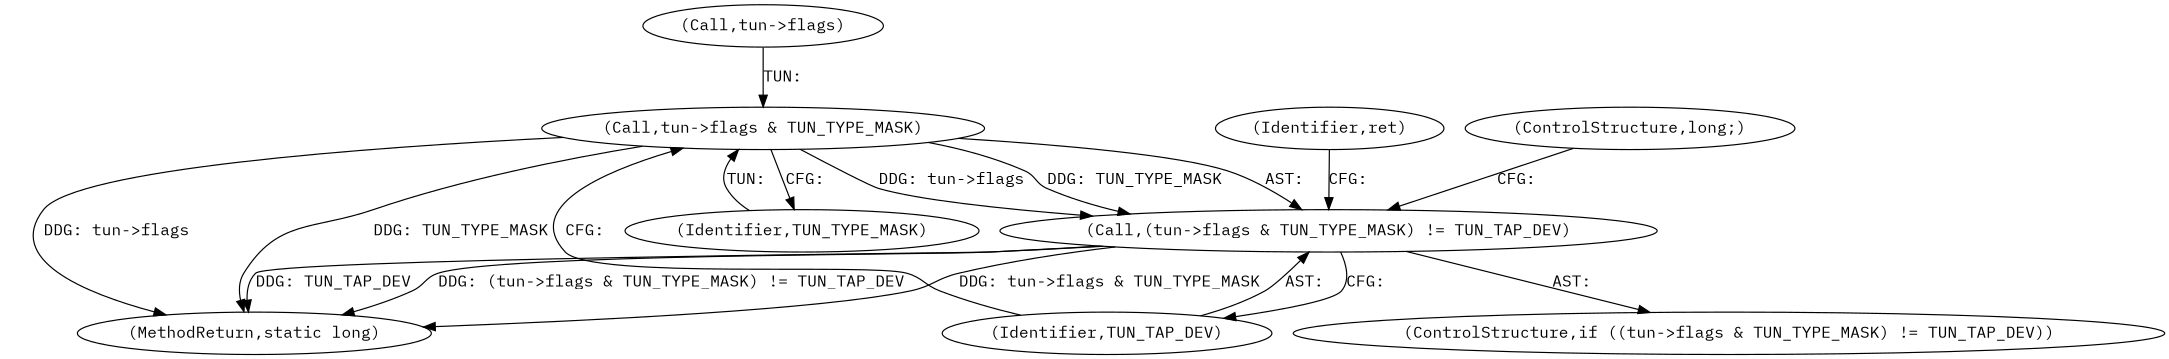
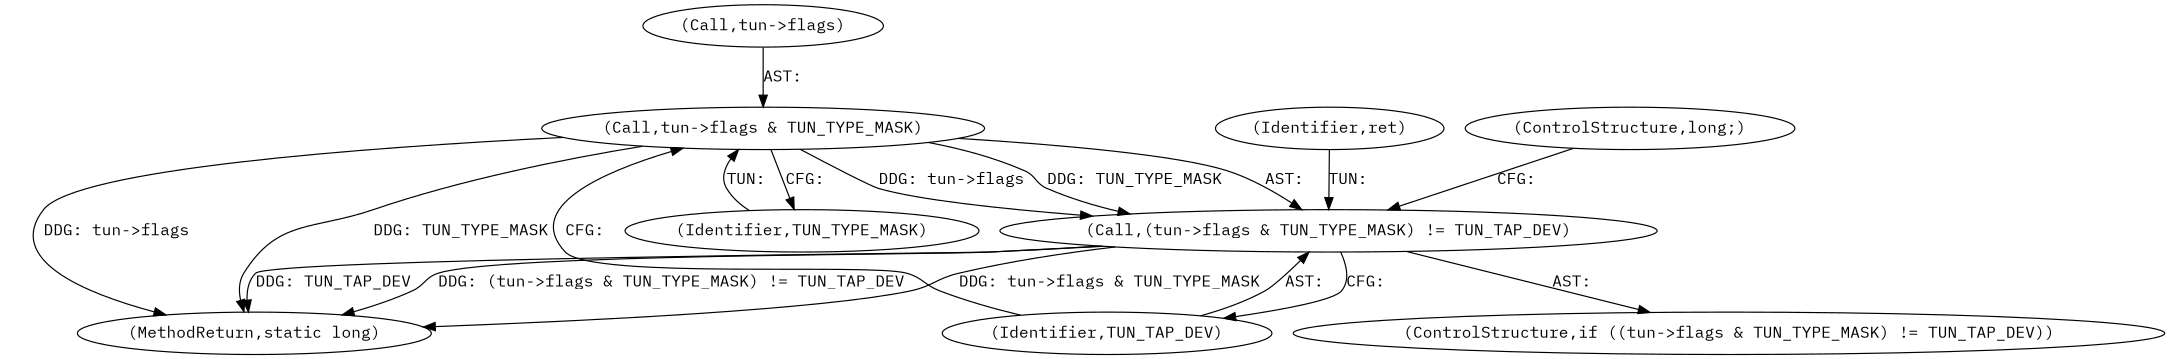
  digraph {
    fontname="IBM Plex Mono"
    node [fontname="IBM Plex Mono"]
    edge [fontname="IBM Plex Mono"]
    n1 [label="(Call,tun->flags & TUN_TYPE_MASK)"]
    n2 [label="(Call,(tun->flags & TUN_TYPE_MASK) != TUN_TAP_DEV)"]
    n3 [label="(MethodReturn,static long)"]
    n4 [label="(Identifier,TUN_TYPE_MASK)"]
    n5 [label="(Identifier,TUN_TAP_DEV)"]
    n6 [label="(ControlStructure,if ((tun->flags & TUN_TYPE_MASK) != TUN_TAP_DEV))"]
    n7 [label="(Identifier,ret)"]
    n8 [label="(ControlStructure,long;)"]
    n9 [label="(Call,tun->flags)"]
    n1 -> n2 [label="AST: "]
    n1 -> n2 [label="DDG: tun->flags"]
    n1 -> n2 [label="DDG: TUN_TYPE_MASK"]
    n1 -> n3 [label="DDG: tun->flags"]
    n1 -> n3 [label="DDG: TUN_TYPE_MASK"]
    n1 -> n4 [label="CFG: "]
    n2 -> n3 [label="DDG: tun->flags & TUN_TYPE_MASK"]
    n2 -> n3 [label="DDG: TUN_TAP_DEV"]
    n2 -> n3 [label="DDG: (tun->flags & TUN_TYPE_MASK) != TUN_TAP_DEV"]
    n2 -> n5 [label="CFG: "]
    n2 -> n6 [label="AST: "]
    n4 -> n1 [label="TUN: "]
    n5 -> n1 [label="CFG: "]
    n5 -> n2 [label="AST: "]
-   n7 -> n2 [label="CFG: "]
+   n7 -> n2 [label="TUN: "]
    n8 -> n2 [label="CFG: "]
-   n9 -> n1 [label="TUN: "]
+   n9 -> n1 [label="AST: "]
  }
